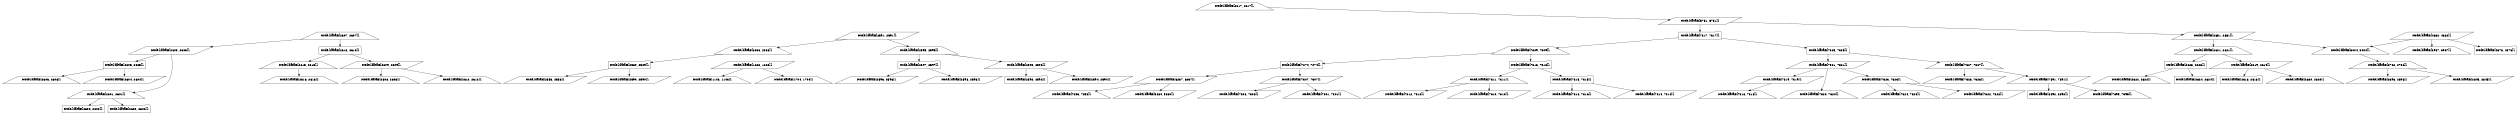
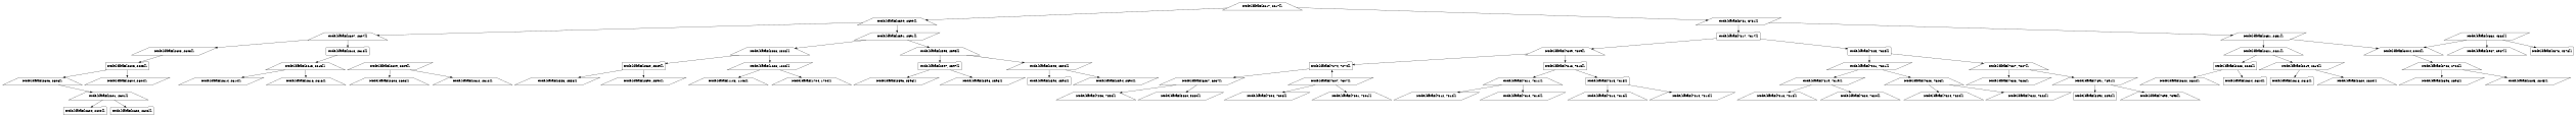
  digraph {
    node [shape=trapezium]
    n1 [label="Node{data=[2617, 2617]}"]
+   n2 [label="Node{data=[2599, 2599]}"]
    n3 [label="Node{data=[5751, 5751]}" shape=parallelogram]
    n4 [label="Node{data=[2591, 2591]}" shape=parallelogram]
    n5 [label="Node{data=[2607, 2607]}"]
    n6 [label="Node{data=[2651, 2651]}" shape=parallelogram]
    n7 [label="Node{data=[7317, 7317]}" shape=folder]
    n8 [label="Node{data=[2338, 2338]}"]
    n9 [label="Node{data=[2595, 2595]}"]
    n10 [label="Node{data=[2603, 2603]}" shape=parallelogram]
    n11 [label="Node{data=[2613, 2613]}" shape=folder]
    n12 [label="Node{data=[1228, 1228]}" shape=parallelogram]
    n13 [label="Node{data=[2589, 2589]}" shape=folder]
    n14 [label="Node{data=[2593, 2593]}" shape=parallelogram]
    n15 [label="Node{data=[2597, 2597]}" shape=folder]
    n16 [label="Node{data=[1143, 1143]}"]
    n17 [label="Node{data=[1704, 1704]}"]
    n18 [label="Node{data=[2553, 2553]}" shape=parallelogram]
    n19 [label="Node{data=[2590, 2590]}" shape=parallelogram]
    n20 [label="Node{data=[2592, 2592]}" shape=folder]
    n21 [label="Node{data=[2594, 2594]}" shape=parallelogram]
    n22 [label="Node{data=[2596, 2596]}" shape=parallelogram]
    n23 [label="Node{data=[2598, 2598]}" shape=parallelogram]
    n24 [label="Node{data=[2601, 2601]}"]
    n25 [label="Node{data=[2605, 2605]}" shape=folder]
    n26 [label="Node{data=[2609, 2609]}" shape=parallelogram]
    n27 [label="Node{data=[2615, 2615]}"]
    n28 [label="Node{data=[2600, 2600]}" shape=folder]
    n29 [label="Node{data=[2602, 2602]}" shape=folder]
    n30 [label="Node{data=[2604, 2604]}" shape=parallelogram]
    n31 [label="Node{data=[2606, 2606]}"]
    n32 [label="Node{data=[2608, 2608]}"]
    n33 [label="Node{data=[2612, 2612]}"]
+   n34 [label="Node{data=[2614, 2614]}" shape=parallelogram]
    n35 [label="Node{data=[2616, 2616]}"]
    n36 [label="Node{data=[2621, 2621]}"]
    n37 [label="Node{data=[3004, 3004]}"]
    n38 [label="Node{data=[7309, 7309]}"]
    n39 [label="Node{data=[7325, 7325]}" shape=folder]
    n40 [label="Node{data=[2619, 2619]}" shape=parallelogram]
    n41 [label="Node{data=[2623, 2623]}" shape=folder]
    n42 [label="Node{data=[2766, 2766]}"]
    n43 [label="Node{data=[2618, 2618]}" shape=folder]
    n44 [label="Node{data=[2620, 2620]}"]
    n45 [label="Node{data=[2622, 2622]}"]
    n46 [label="Node{data=[2624, 2624]}" shape=folder]
    n47 [label="Node{data=[2696, 2696]}" shape=parallelogram]
    n48 [label="Node{data=[2845, 2845]}" shape=parallelogram]
    n49 [label="Node{data=[4832, 4832]}" shape=parallelogram]
    n50 [label="Node{data=[3987, 3987]}"]
    n51 [label="Node{data=[4878, 4878]}" shape=folder]
    n52 [label="Node{data=[7274, 7274]}" shape=folder]
    n53 [label="Node{data=[7313, 7313]}" shape=folder]
    n54 [label="Node{data=[7321, 7321]}" shape=parallelogram]
    n55 [label="Node{data=[7327, 7327]}"]
    n56 [label="Node{data=[6237, 6237]}" shape=parallelogram]
    n57 [label="Node{data=[7307, 7307]}" shape=parallelogram]
    n58 [label="Node{data=[7311, 7311]}"]
    n59 [label="Node{data=[7315, 7315]}" shape=folder]
    n60 [label="Node{data=[5880, 5880]}" shape=parallelogram]
    n61 [label="Node{data=[7253, 7253]}"]
    n62 [label="Node{data=[7301, 7301]}"]
    n63 [label="Node{data=[7308, 7308]}" shape=parallelogram]
    n64 [label="Node{data=[7310, 7310]}" shape=parallelogram]
    n65 [label="Node{data=[7312, 7312]}" shape=parallelogram]
    n66 [label="Node{data=[7314, 7314]}" shape=parallelogram]
    n67 [label="Node{data=[7316, 7316]}"]
    n68 [label="Node{data=[7319, 7319]}" shape=parallelogram]
    n69 [label="Node{data=[7323, 7323]}"]
    n70 [label="Node{data=[7326, 7326]}" shape=parallelogram]
    n71 [label="Node{data=[7891, 7891]}" shape=parallelogram]
    n72 [label="Node{data=[7318, 7318]}"]
    n73 [label="Node{data=[7320, 7320]}"]
    n74 [label="Node{data=[7322, 7322]}" shape=parallelogram]
    n75 [label="Node{data=[7324, 7324]}"]
    n76 [label="Node{data=[7395, 7395]}"]
    n77 [label="Node{data=[8892, 8892]}" shape=folder]
+   n1 -> n2
    n1 -> n3
+   n2 -> n4
+   n2 -> n5
    n3 -> n6
    n3 -> n7
    n4 -> n8
    n4 -> n9
    n5 -> n10
    n5 -> n11
    n6 -> n36
    n6 -> n37
    n7 -> n38
    n7 -> n39
+   n8 -> n12
    n8 -> n13
    n9 -> n14
    n9 -> n15
-   n10 -> n24
+   n31 -> n24
    n10 -> n25
-   n11 -> n26
    n11 -> n27
    n12 -> n16
    n12 -> n17
    n13 -> n18
    n13 -> n19
    n14 -> n20
    n14 -> n21
    n15 -> n22
    n15 -> n23
    n24 -> n28
    n24 -> n29
    n25 -> n30
    n25 -> n31
    n26 -> n32
    n26 -> n33
+   n27 -> n34
    n27 -> n35
    n36 -> n40
    n36 -> n41
    n37 -> n42
    n38 -> n52
    n38 -> n53
    n39 -> n54
    n39 -> n55
    n40 -> n43
    n40 -> n44
    n41 -> n45
    n41 -> n46
    n42 -> n47
    n42 -> n48
    n49 -> n37
    n49 -> n50
    n49 -> n51
    n52 -> n56
-   n52 -> n57
+   n57 -> n52
    n53 -> n58
    n53 -> n59
    n54 -> n68
    n54 -> n69
    n55 -> n70
    n55 -> n71
    n56 -> n60
    n56 -> n61
    n57 -> n62
    n57 -> n63
    n58 -> n64
    n58 -> n65
    n59 -> n66
    n59 -> n67
    n68 -> n72
-   n54 -> n73
+   n68 -> n73
    n69 -> n74
    n69 -> n75
    n71 -> n76
    n71 -> n77
  }
